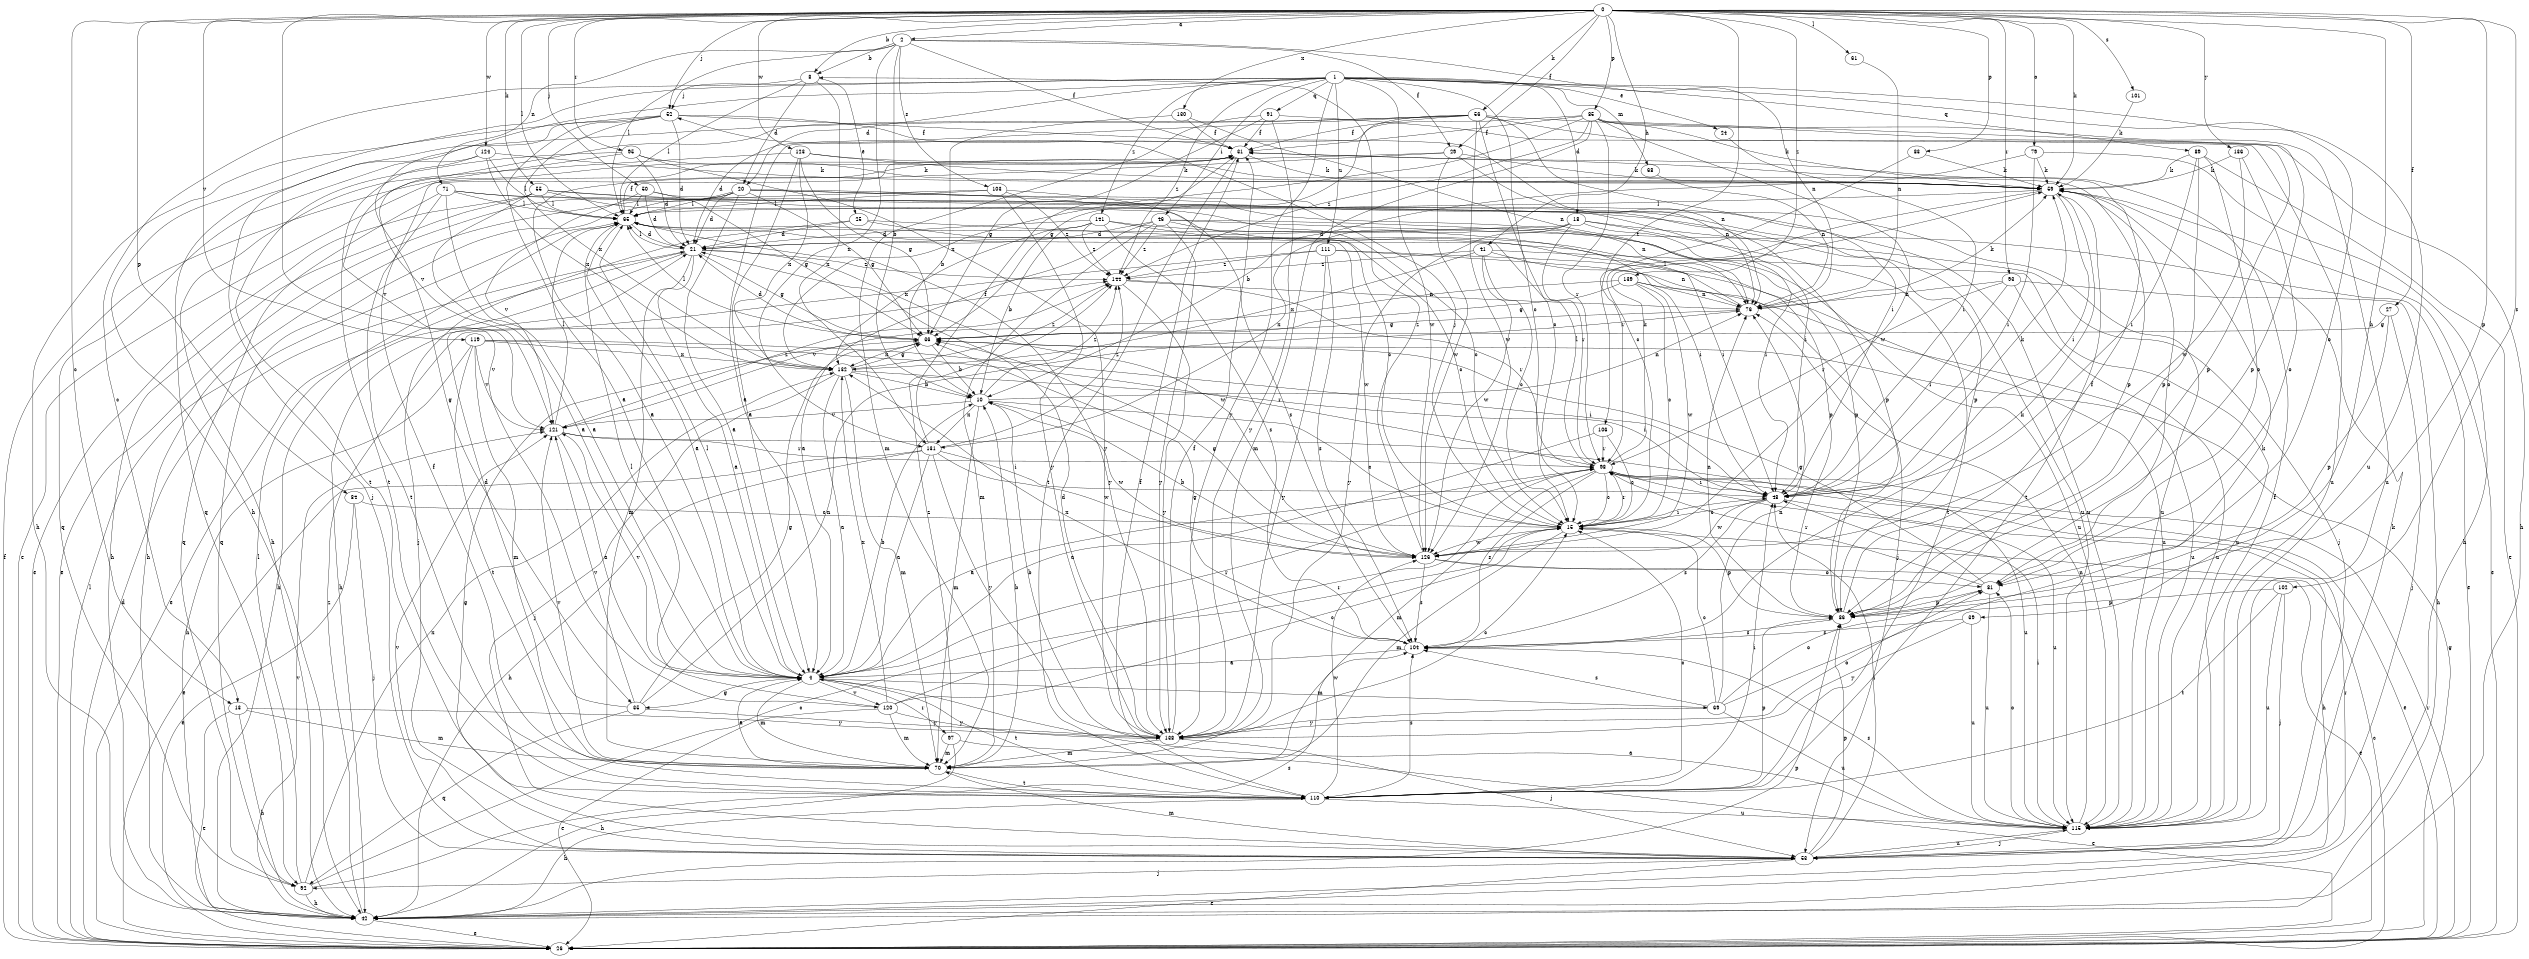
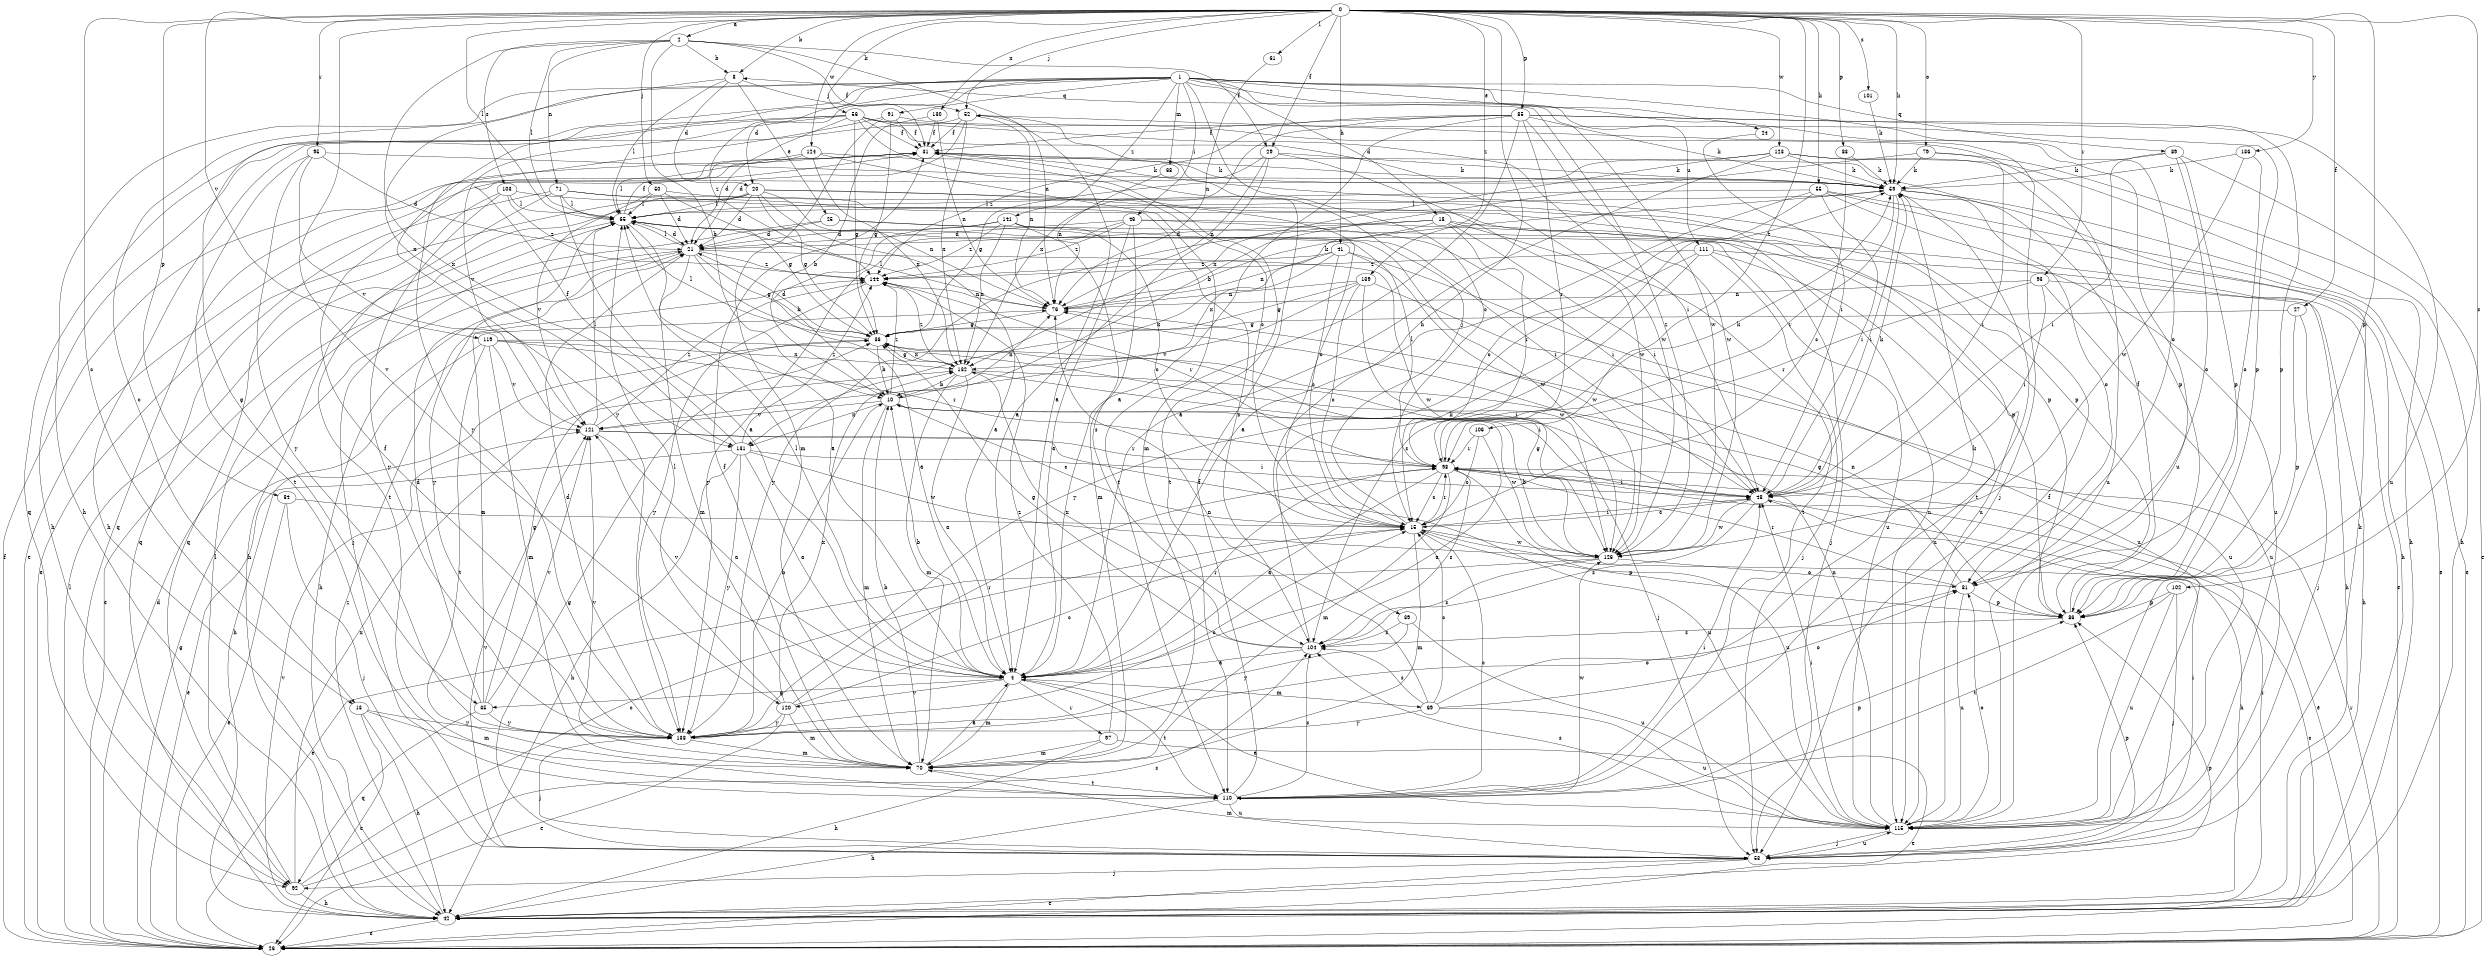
  strict digraph {
    0
    2
    8
    13
    27
    29
    39
    41
    50
    52
    55
    56
    59
    61
    65
    79
    83
    84
    85
    86
    93
    95
    101
    102
    106
    119
    120
    123
    124
    130
    136
    139
    10
    31
    71
    76
    103
    131
    20
    25
    42
    138
    70
    26
    53
    36
    126
    4
    115
    104
    15
    144
    132
    121
    21
    48
    92
    81
    98
    110
    1
    18
    24
    35
    46
    68
    89
    91
    111
    141
    69
    97
    0 -> 2 [label=a]
    0 -> 8 [label=b]
    0 -> 13 [label=c]
    0 -> 27 [label=f]
    0 -> 29 [label=f]
    0 -> 39 [label=h]
    0 -> 41 [label=h]
    0 -> 50 [label=j]
    0 -> 52 [label=j]
    0 -> 55 [label=k]
    0 -> 56 [label=k]
    0 -> 59 [label=k]
    0 -> 61 [label=l]
    0 -> 65 [label=l]
    0 -> 79 [label=o]
    0 -> 83 [label=p]
    0 -> 84 [label=p]
    0 -> 85 [label=p]
    0 -> 86 [label=p]
    0 -> 93 [label=r]
    0 -> 95 [label=r]
    0 -> 101 [label=s]
    0 -> 102 [label=s]
    0 -> 106 [label=t]
    0 -> 119 [label=v]
    0 -> 120 [label=v]
    0 -> 123 [label=w]
    0 -> 124 [label=w]
    0 -> 130 [label=x]
    0 -> 136 [label=y]
    0 -> 139 [label=z]
    2 -> 8 [label=b]
    2 -> 29 [label=f]
    2 -> 65 [label=l]
    2 -> 10 [label=b]
    2 -> 31 [label=f]
    2 -> 71 [label=n]
    2 -> 76 [label=n]
    2 -> 103 [label=s]
    2 -> 131 [label=x]
    8 -> 52 [label=j]
    8 -> 65 [label=l]
    8 -> 131 [label=x]
    8 -> 20 [label=d]
    8 -> 25 [label=e]
    13 -> 42 [label=h]
    13 -> 138 [label=y]
    13 -> 70 [label=m]
    13 -> 26 [label=e]
    27 -> 86 [label=p]
    27 -> 53 [label=j]
    27 -> 36 [label=g]
    29 -> 59 [label=k]
    29 -> 76 [label=n]
    29 -> 26 [label=e]
    29 -> 126 [label=w]
    29 -> 4 [label=a]
    39 -> 138 [label=y]
    39 -> 115 [label=u]
    39 -> 104 [label=s]
    41 -> 76 [label=n]
    41 -> 126 [label=w]
    41 -> 115 [label=u]
    41 -> 15 [label=c]
    41 -> 144 [label=z]
    41 -> 132 [label=x]
    50 -> 65 [label=l]
    50 -> 86 [label=p]
    50 -> 36 [label=g]
    50 -> 121 [label=v]
    50 -> 21 [label=d]
    52 -> 31 [label=f]
    52 -> 76 [label=n]
    52 -> 42 [label=h]
    52 -> 53 [label=j]
    52 -> 4 [label=a]
    52 -> 132 [label=x]
    52 -> 21 [label=d]
    55 -> 65 [label=l]
    55 -> 42 [label=h]
    55 -> 26 [label=e]
    55 -> 4 [label=a]
    55 -> 115 [label=u]
    55 -> 15 [label=c]
    55 -> 48 [label=i]
    56 -> 86 [label=p]
    56 -> 31 [label=f]
    56 -> 42 [label=h]
    56 -> 36 [label=g]
    56 -> 126 [label=w]
    56 -> 15 [label=c]
    56 -> 121 [label=v]
    56 -> 21 [label=d]
    56 -> 48 [label=i]
    56 -> 92 [label=q]
    59 -> 65 [label=l]
    59 -> 26 [label=e]
    59 -> 48 [label=i]
    59 -> 81 [label=o]
    59 -> 98 [label=r]
    59 -> 110 [label=t]
    61 -> 76 [label=n]
    65 -> 31 [label=f]
    65 -> 138 [label=y]
    65 -> 4 [label=a]
    65 -> 115 [label=u]
    65 -> 21 [label=d]
    79 -> 59 [label=k]
    79 -> 10 [label=b]
    79 -> 42 [label=h]
    79 -> 48 [label=i]
    83 -> 59 [label=k]
    83 -> 15 [label=c]
    84 -> 26 [label=e]
    84 -> 53 [label=j]
    84 -> 15 [label=c]
    85 -> 59 [label=k]
    85 -> 86 [label=p]
    85 -> 31 [label=f]
    85 -> 70 [label=m]
    85 -> 126 [label=w]
    85 -> 4 [label=a]
    85 -> 115 [label=u]
    85 -> 144 [label=z]
    85 -> 132 [label=x]
    85 -> 98 [label=r]
    86 -> 31 [label=f]
    86 -> 76 [label=n]
    86 -> 104 [label=s]
    93 -> 76 [label=n]
    93 -> 42 [label=h]
    93 -> 115 [label=u]
    93 -> 48 [label=i]
    93 -> 98 [label=r]
    95 -> 59 [label=k]
    95 -> 138 [label=y]
    95 -> 121 [label=v]
    95 -> 21 [label=d]
    95 -> 110 [label=t]
    101 -> 59 [label=k]
    102 -> 86 [label=p]
    102 -> 53 [label=j]
    102 -> 115 [label=u]
    102 -> 110 [label=t]
    106 -> 4 [label=a]
    106 -> 15 [label=c]
    106 -> 98 [label=r]
    119 -> 42 [label=h]
    119 -> 70 [label=m]
    119 -> 132 [label=x]
    119 -> 121 [label=v]
    119 -> 48 [label=i]
    119 -> 98 [label=r]
    119 -> 110 [label=t]
    120 -> 65 [label=l]
    120 -> 138 [label=y]
    120 -> 70 [label=m]
    120 -> 26 [label=e]
    120 -> 15 [label=c]
    120 -> 132 [label=x]
    120 -> 98 [label=r]
    123 -> 59 [label=k]
    123 -> 86 [label=p]
    123 -> 42 [label=h]
    123 -> 36 [label=g]
    123 -> 4 [label=a]
    123 -> 132 [label=x]
    124 -> 59 [label=k]
    124 -> 65 [label=l]
    124 -> 132 [label=x]
    124 -> 92 [label=q]
    124 -> 110 [label=t]
    130 -> 10 [label=b]
    130 -> 31 [label=f]
    130 -> 76 [label=n]
    136 -> 59 [label=k]
    136 -> 126 [label=w]
    136 -> 81 [label=o]
    139 -> 76 [label=n]
    139 -> 36 [label=g]
    139 -> 126 [label=w]
    139 -> 115 [label=u]
    139 -> 15 [label=c]
    139 -> 121 [label=v]
    10 -> 76 [label=n]
    10 -> 131 [label=x]
    10 -> 70 [label=m]
    10 -> 126 [label=w]
    10 -> 15 [label=c]
    10 -> 144 [label=z]
    10 -> 121 [label=v]
    31 -> 59 [label=k]
    31 -> 110 [label=t]
    71 -> 65 [label=l]
    71 -> 86 [label=p]
    71 -> 4 [label=a]
    71 -> 115 [label=u]
    71 -> 92 [label=q]
    71 -> 110 [label=t]
    76 -> 59 [label=k]
    76 -> 65 [label=l]
    76 -> 36 [label=g]
    103 -> 65 [label=l]
    103 -> 138 [label=y]
    103 -> 104 [label=s]
    103 -> 144 [label=z]
    103 -> 92 [label=q]
    131 -> 31 [label=f]
    131 -> 42 [label=h]
    131 -> 138 [label=y]
    131 -> 26 [label=e]
    131 -> 126 [label=w]
    131 -> 4 [label=a]
    131 -> 144 [label=z]
    131 -> 48 [label=i]
    20 -> 65 [label=l]
    20 -> 76 [label=n]
    20 -> 42 [label=h]
    20 -> 26 [label=e]
    20 -> 36 [label=g]
    20 -> 4 [label=a]
    20 -> 115 [label=u]
    20 -> 15 [label=c]
    20 -> 21 [label=d]
    25 -> 86 [label=p]
    25 -> 53 [label=j]
    25 -> 126 [label=w]
    25 -> 21 [label=d]
    42 -> 86 [label=p]
    42 -> 26 [label=e]
    42 -> 144 [label=z]
    42 -> 121 [label=v]
    42 -> 98 [label=r]
    138 -> 10 [label=b]
    138 -> 31 [label=f]
    138 -> 70 [label=m]
    138 -> 53 [label=j]
    138 -> 15 [label=c]
    138 -> 21 [label=d]
    138 -> 81 [label=o]
    70 -> 10 [label=b]
    70 -> 31 [label=f]
    70 -> 4 [label=a]
    70 -> 121 [label=v]
    70 -> 110 [label=t]
    26 -> 65 [label=l]
    26 -> 31 [label=f]
    26 -> 36 [label=g]
    26 -> 15 [label=c]
    26 -> 21 [label=d]
    26 -> 98 [label=r]
    53 -> 59 [label=k]
    53 -> 86 [label=p]
    53 -> 70 [label=m]
    53 -> 26 [label=e]
    53 -> 36 [label=g]
    53 -> 115 [label=u]
    53 -> 121 [label=v]
    53 -> 48 [label=i]
    53 -> 92 [label=j]
    36 -> 65 [label=l]
    36 -> 10 [label=b]
    36 -> 132 [label=x]
    36 -> 21 [label=d]
    126 -> 8 [label=z]
    126 -> 10 [label=b]
    126 -> 26 [label=e]
    126 -> 36 [label=g]
    126 -> 104 [label=s]
    126 -> 81 [label=o]
    4 -> 65 [label=l]
    4 -> 120 [label=v]
    4 -> 10 [label=b]
    4 -> 70 [label=m]
    4 -> 121 [label=v]
    4 -> 98 [label=r]
    4 -> 110 [label=t]
    4 -> 35 [label=g]
    4 -> 69 [label=m]
    4 -> 97 [label=r]
    115 -> 31 [label=f]
    115 -> 76 [label=n]
    115 -> 53 [label=j]
    115 -> 4 [label=a]
    115 -> 104 [label=s]
    115 -> 48 [label=i]
    115 -> 81 [label=o]
    104 -> 59 [label=k]
    104 -> 36 [label=g]
    104 -> 4 [label=a]
    104 -> 132 [label=x]
    15 -> 52 [label=j]
    15 -> 86 [label=p]
    15 -> 70 [label=m]
    15 -> 126 [label=w]
    15 -> 48 [label=i]
    15 -> 98 [label=r]
    144 -> 76 [label=n]
    144 -> 138 [label=y]
    144 -> 98 [label=r]
    132 -> 10 [label=b]
    132 -> 70 [label=m]
    132 -> 53 [label=j]
    132 -> 36 [label=g]
    132 -> 4 [label=a]
    132 -> 144 [label=z]
    132 -> 48 [label=i]
    121 -> 65 [label=l]
    121 -> 4 [label=a]
    121 -> 115 [label=u]
    121 -> 144 [label=z]
    121 -> 98 [label=r]
    21 -> 65 [label=l]
    21 -> 42 [label=h]
    21 -> 70 [label=m]
    21 -> 26 [label=e]
    21 -> 36 [label=g]
    21 -> 126 [label=w]
    21 -> 4 [label=a]
    21 -> 144 [label=z]
    48 -> 59 [label=k]
    48 -> 42 [label=h]
    48 -> 126 [label=w]
    48 -> 104 [label=s]
    48 -> 15 [label=c]
    92 -> 65 [label=l]
    92 -> 42 [label=h]
    92 -> 104 [label=s]
    92 -> 15 [label=c]
    92 -> 132 [label=x]
    81 -> 86 [label=p]
    81 -> 36 [label=g]
    81 -> 115 [label=u]
    81 -> 98 [label=r]
    98 -> 59 [label=k]
    98 -> 65 [label=l]
    98 -> 70 [label=m]
    98 -> 26 [label=e]
    98 -> 4 [label=a]
    98 -> 115 [label=u]
    98 -> 104 [label=s]
    98 -> 15 [label=c]
    98 -> 48 [label=i]
    110 -> 86 [label=p]
    110 -> 31 [label=f]
    110 -> 42 [label=h]
    110 -> 126 [label=w]
    110 -> 115 [label=u]
    110 -> 104 [label=s]
    110 -> 15 [label=c]
    110 -> 48 [label=i]
    1 -> 13 [label=c]
    1 -> 20 [label=d]
    1 -> 42 [label=h]
    1 -> 138 [label=y]
    1 -> 126 [label=w]
    1 -> 115 [label=u]
    1 -> 15 [label=c]
    1 -> 144 [label=z]
    1 -> 81 [label=o]
    1 -> 18 [label=d]
    1 -> 24 [label=e]
    1 -> 35 [label=g]
    1 -> 46 [label=i]
    1 -> 68 [label=m]
    1 -> 89 [label=q]
    1 -> 91 [label=q]
    1 -> 111 [label=u]
    1 -> 141 [label=z]
    18 -> 131 [label=x]
    18 -> 138 [label=y]
    18 -> 53 [label=j]
    18 -> 21 [label=d]
    18 -> 48 [label=i]
    18 -> 98 [label=r]
    18 -> 110 [label=t]
    24 -> 48 [label=i]
    35 -> 76 [label=n]
    35 -> 138 [label=y]
    35 -> 36 [label=g]
    35 -> 121 [label=v]
    35 -> 21 [label=d]
    35 -> 92 [label=q]
-   46 -> 86 [label=p]
    46 -> 138 [label=y]
    46 -> 70 [label=m]
    46 -> 26 [label=e]
    46 -> 4 [label=a]
    46 -> 144 [label=z]
    46 -> 21 [label=d]
    46 -> 48 [label=i]
    68 -> 76 [label=n]
    89 -> 59 [label=k]
    89 -> 86 [label=p]
    89 -> 26 [label=e]
    89 -> 48 [label=i]
    89 -> 81 [label=o]
    91 -> 31 [label=f]
    91 -> 138 [label=y]
    91 -> 70 [label=m]
    91 -> 36 [label=g]
    91 -> 115 [label=u]
    111 -> 42 [label=h]
    111 -> 138 [label=y]
    111 -> 53 [label=j]
    111 -> 115 [label=u]
    111 -> 104 [label=s]
    111 -> 144 [label=z]
    141 -> 10 [label=b]
    141 -> 104 [label=s]
    141 -> 15 [label=c]
    141 -> 144 [label=z]
    141 -> 132 [label=x]
    141 -> 21 [label=d]
    141 -> 48 [label=i]
    69 -> 59 [label=k]
    69 -> 76 [label=n]
    69 -> 138 [label=y]
    69 -> 115 [label=u]
    69 -> 104 [label=s]
    69 -> 15 [label=c]
    69 -> 81 [label=o]
    97 -> 42 [label=h]
    97 -> 70 [label=m]
    97 -> 26 [label=e]
    97 -> 144 [label=z]
  }
